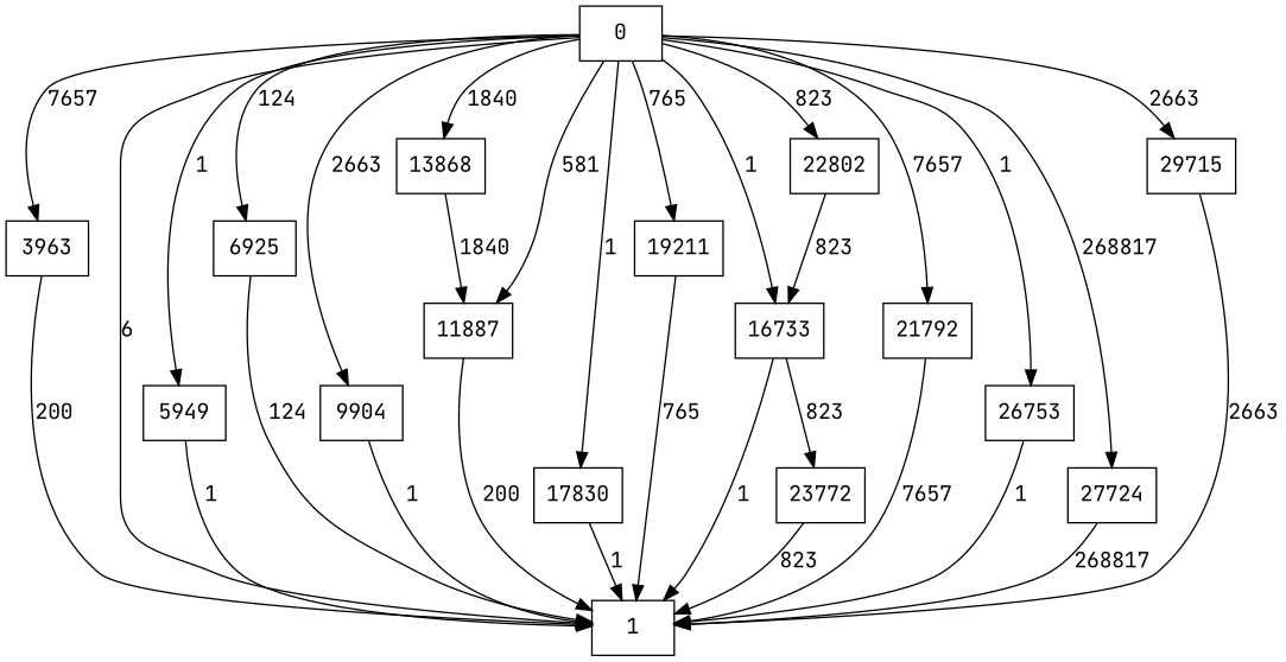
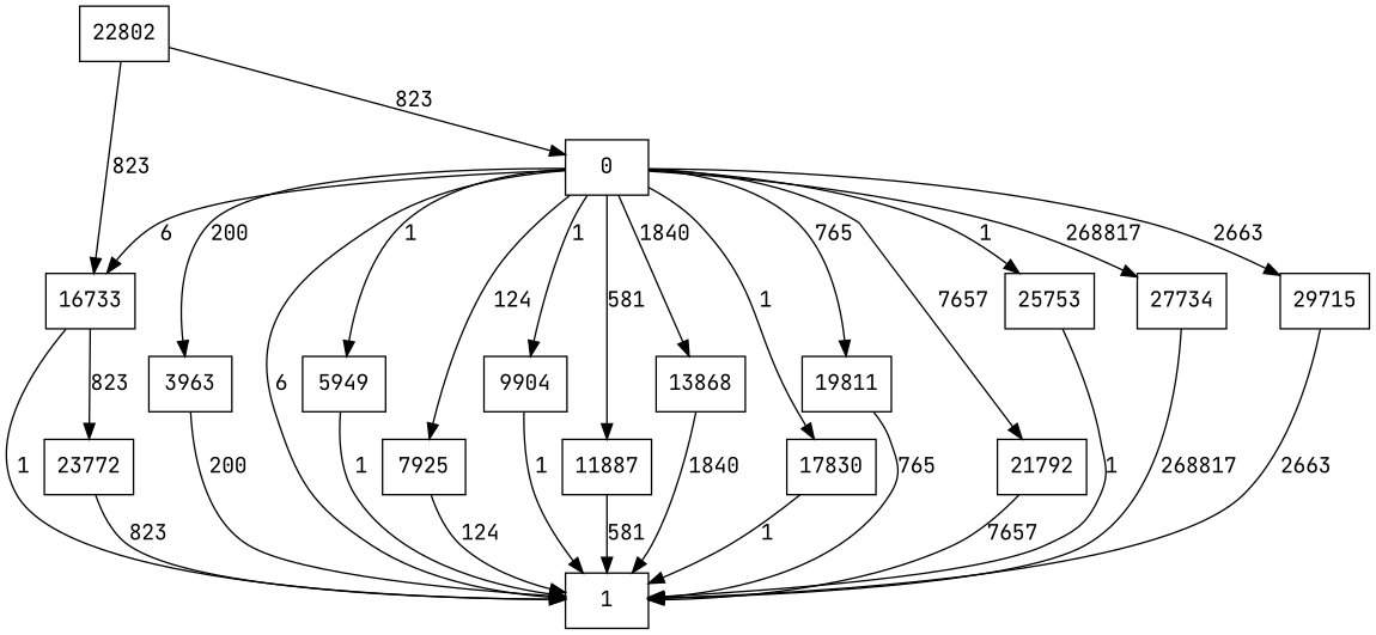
  digraph {
    fontname="JetBrains Mono"
    rankdir=TB
    node [fontname="JetBrains Mono" shape=rectangle]
    edge [fontname="JetBrains Mono"]
    3963
    1
    n3 [label=5949]
-   7925 [label=6925]
+   7925
    n5 [label=9904]
    11887
    13868
    n8 [label=16733]
    23772
    17830
-   19811 [label=19211]
+   19811
    21792
    22802
-   25753 [label=26753]
-   27734 [label=27724]
+   25753
+   27734
    29715
    0
    3963 -> 1 [label=200]
    n3 -> 1 [label=1]
    7925 -> 1 [label=124]
    n5 -> 1 [label=1]
-   11887 -> 1 [label=200]
-   13868 -> 11887 [label=1840]
+   11887 -> 1 [label=581]
+   13868 -> 1 [label=1840]
    n8 -> 1 [label=1]
    n8 -> 23772 [label=823]
    23772 -> 1 [label=823]
    17830 -> 1 [label=1]
    19811 -> 1 [label=765]
    21792 -> 1 [label=7657]
    22802 -> n8 [label=823]
    25753 -> 1 [label=1]
    27734 -> 1 [label=268817]
    29715 -> 1 [label=2663]
-   0 -> 3963 [label=7657]
+   0 -> 3963 [label=200]
    0 -> 1 [label=6]
    0 -> n3 [label=1]
    0 -> 7925 [label=124]
-   0 -> n5 [label=2663]
+   0 -> n5 [label=1]
    0 -> 11887 [label=581]
    0 -> 13868 [label=1840]
-   0 -> n8 [label=1]
+   0 -> n8 [label=6]
    0 -> 17830 [label=1]
    0 -> 19811 [label=765]
    0 -> 21792 [label=7657]
-   0 -> 22802 [label=823]
+   22802 -> 0 [label=823]
    0 -> 25753 [label=1]
    0 -> 27734 [label=268817]
    0 -> 29715 [label=2663]
  }
